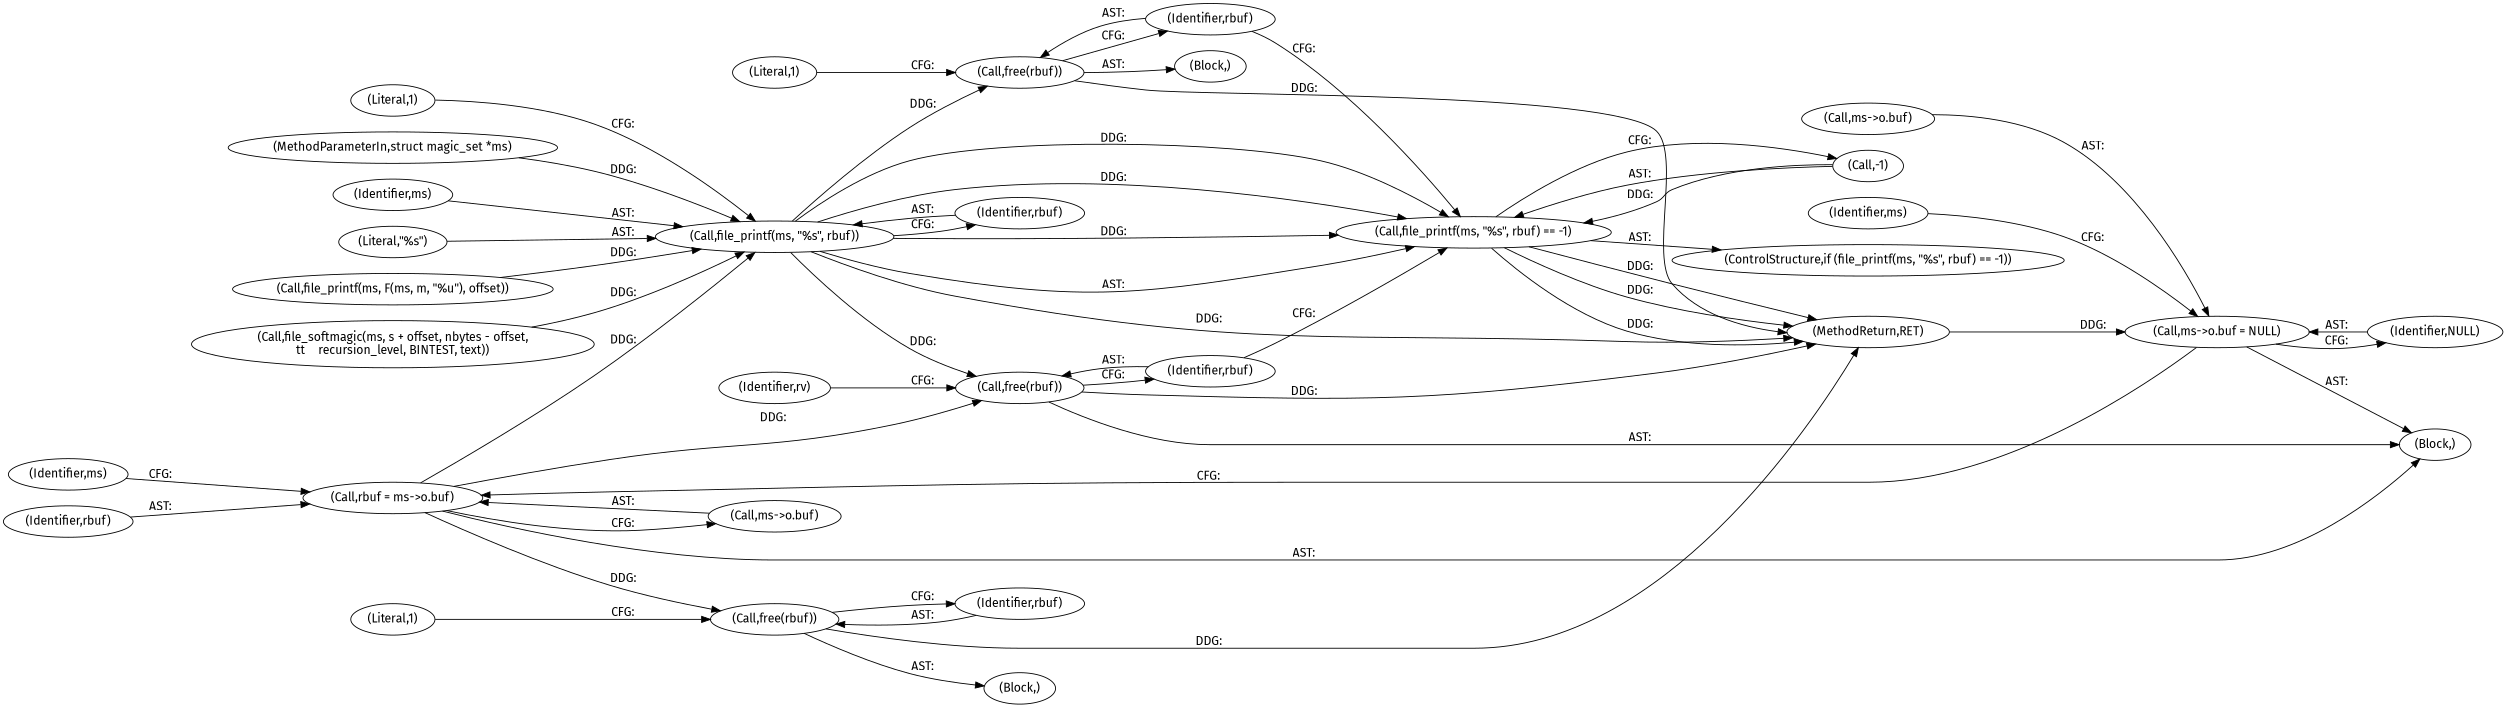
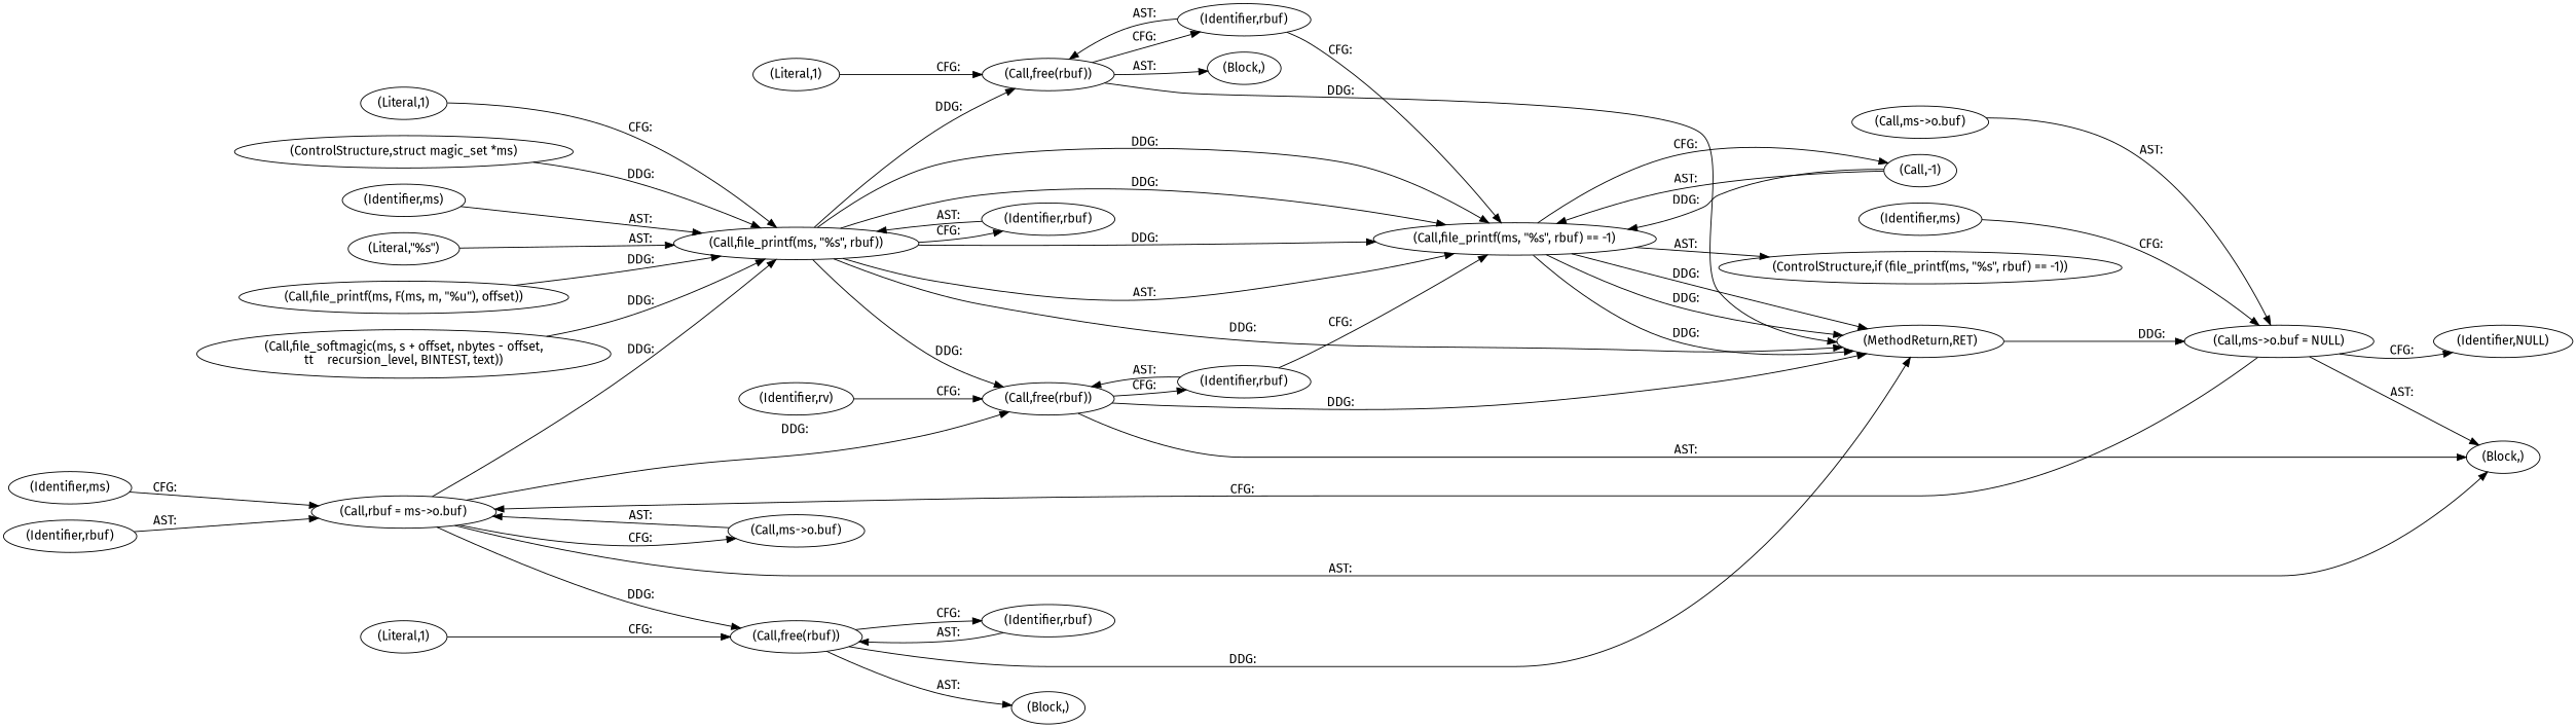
  digraph {
    fontname="Fira Sans"
    rankdir=LR
    node [fontname="Fira Sans"]
    edge [fontname="Fira Sans"]
    n1 [label="(Call,rbuf = ms->o.buf)"]
    n2 [label="(Call,free(rbuf))"]
    n3 [label="(Call,file_printf(ms, \"%s\", rbuf))"]
    n4 [label="(Call,free(rbuf))"]
    n5 [label="(Block,)"]
    n6 [label="(Call,ms->o.buf)"]
    n7 [label="(MethodReturn,RET)"]
    n8 [label="(Identifier,rbuf)"]
    n9 [label="(Block,)"]
    n10 [label="(Call,file_printf(ms, \"%s\", rbuf) == -1)"]
    n11 [label="(Call,free(rbuf))"]
    n12 [label="(Identifier,rbuf)"]
    n13 [label="(Identifier,rbuf)"]
    n14 [label="(Call,ms->o.buf = NULL)"]
    n15 [label="(Identifier,NULL)"]
    n16 [label="(ControlStructure,if (file_printf(ms, \"%s\", rbuf) == -1))"]
    n17 [label="(Call,-1)"]
    n18 [label="(Identifier,rbuf)"]
    n19 [label="(Block,)"]
    n20 [label="(Literal,1)"]
    n21 [label="(Identifier,ms)"]
    n22 [label="(Literal,1)"]
    n23 [label="(Literal,\"%s\")"]
    n24 [label="(Call,file_printf(ms, F(ms, m, \"%u\"), offset))"]
    n25 [label="(Call,file_softmagic(ms, s + offset, nbytes - offset,\n\t\t    recursion_level, BINTEST, text))"]
    n26 [label="(Call,ms->o.buf)"]
    n27 [label="(Identifier,rbuf)"]
    n28 [label="(Literal,1)"]
-   n29 [label="(MethodParameterIn,struct magic_set *ms)"]
+   n29 [label="(ControlStructure,struct magic_set *ms)"]
    n30 [label="(Identifier,rv)"]
    n31 [label="(Identifier,ms)"]
    n32 [label="(Identifier,ms)"]
    n1 -> n2 [label="DDG: "]
    n1 -> n3 [label="DDG: "]
    n1 -> n4 [label="DDG: "]
    n1 -> n5 [label="AST: "]
    n1 -> n6 [label="CFG: "]
    n2 -> n7 [label="DDG: "]
    n2 -> n8 [label="CFG: "]
    n2 -> n9 [label="AST: "]
    n3 -> n4 [label="DDG: "]
    n3 -> n7 [label="DDG: "]
    n3 -> n10 [label="AST: "]
    n3 -> n10 [label="DDG: "]
    n3 -> n10 [label="DDG: "]
    n3 -> n10 [label="DDG: "]
    n3 -> n11 [label="DDG: "]
    n3 -> n12 [label="CFG: "]
    n4 -> n5 [label="AST: "]
    n4 -> n7 [label="DDG: "]
    n4 -> n13 [label="CFG: "]
    n6 -> n1 [label="AST: "]
    n7 -> n14 [label="DDG: "]
    n8 -> n2 [label="AST: "]
    n10 -> n7 [label="DDG: "]
    n10 -> n7 [label="DDG: "]
    n10 -> n7 [label="DDG: "]
    n10 -> n16 [label="AST: "]
    n10 -> n17 [label="CFG: "]
    n11 -> n7 [label="DDG: "]
    n11 -> n18 [label="CFG: "]
    n11 -> n19 [label="AST: "]
    n12 -> n3 [label="AST: "]
    n13 -> n4 [label="AST: "]
    n13 -> n10 [label="CFG: "]
    n14 -> n1 [label="CFG: "]
    n14 -> n5 [label="AST: "]
    n14 -> n15 [label="CFG: "]
-   n15 -> n14 [label="AST: "]
    n17 -> n10 [label="AST: "]
    n17 -> n10 [label="DDG: "]
    n18 -> n10 [label="CFG: "]
    n18 -> n11 [label="AST: "]
    n20 -> n11 [label="CFG: "]
    n21 -> n1 [label="CFG: "]
    n22 -> n2 [label="CFG: "]
    n23 -> n3 [label="AST: "]
    n24 -> n3 [label="DDG: "]
    n25 -> n3 [label="DDG: "]
    n26 -> n14 [label="AST: "]
    n27 -> n1 [label="AST: "]
    n28 -> n3 [label="CFG: "]
    n29 -> n3 [label="DDG: "]
    n30 -> n4 [label="CFG: "]
    n31 -> n3 [label="AST: "]
    n32 -> n14 [label="CFG: "]
  }
